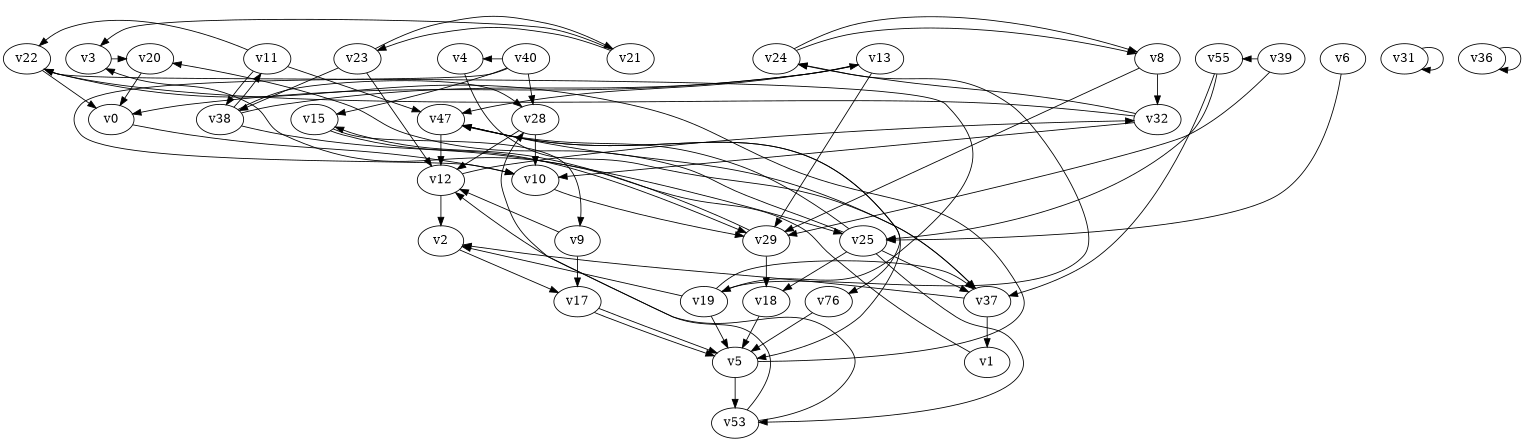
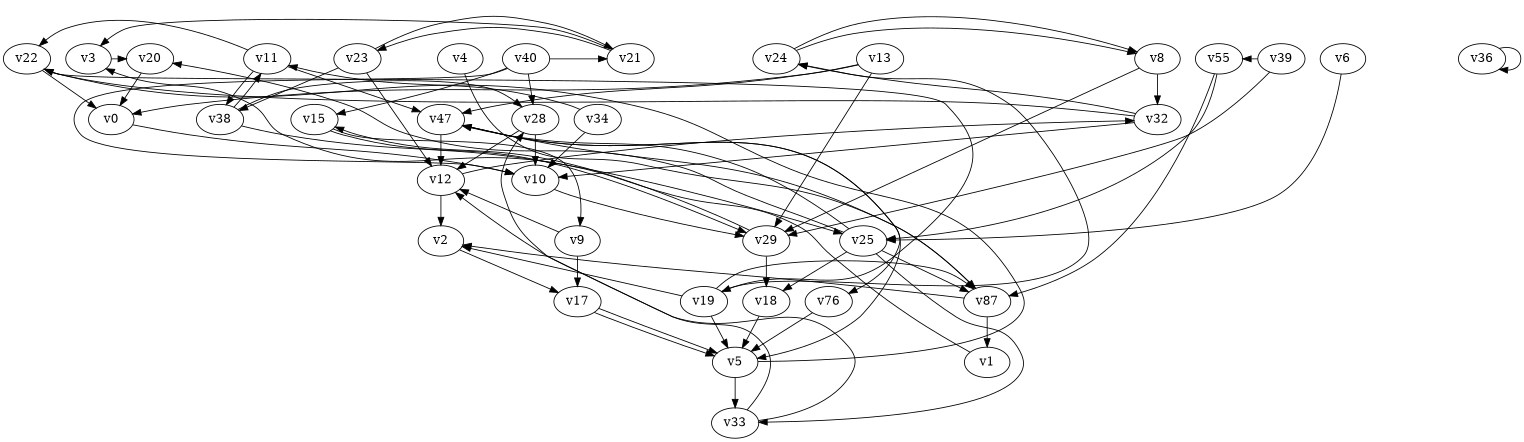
  digraph {
    node [player=1]
    v0 [player=0]
    v10 [player=0]
    v29
    v1 [player=0]
    v3
    v20
    v2
    v17
    v5
    v4
-   v37
+   v37 [label=v87]
    n12 [label=v47]
    v22 [player=0]
-   v33 [label=v53]
+   v33
    v19 [player=0]
    v12 [player=0]
    v28 [player=0]
    v6 [player=0]
    v25
    v18
    v8
    v32 [player=0]
    v15 [player=0]
    v24 [player=0]
    v9
    v11 [player=0]
    v38 [player=0]
    n28 [label=v76 player=0]
    v13
    v21
    v23
    n32 [label=v40]
-   v31 [player=0]
+   v34
    n35 [label=v55]
    v36 [player=0]
    v39 [player=0]
    v0 -> v10 [constraint="time == 18"]
    v10 -> v29
    v29 -> v18
    v29 -> v15 [constraint="time >= 2"]
    v1 -> v3 [constraint="time == 17"]
    v3 -> v20 [constraint="time <= 10"]
    v20 -> v0
    v2 -> v17 [constraint="(time % 4 == 0) || (time % 4 == 2)"]
    v17 -> v5
    v17 -> v5 [constraint="time % 3 == 1"]
    v5 -> v22 [constraint="time % 2 == 1"]
    v5 -> v33
    v4 -> v37 [constraint="time >= 6"]
    v37 -> v1
    v37 -> v2 [constraint="time == 3"]
    v37 -> n12 [constraint="time == 9"]
    n12 -> v5 [constraint="time == 20"]
    n12 -> v12
    n12 -> n28 [constraint="time >= 2"]
    v22 -> v0
    v22 -> v19 [constraint="time >= 11"]
    v33 -> v12 [constraint="(time >= 3) && (time <= 17)"]
    v33 -> v28 [constraint="time >= 11"]
    v19 -> v2 [constraint="(time >= 9) && (time <= 16)"]
    v19 -> v5
    v19 -> v37 [constraint="time % 2 == 0"]
    v19 -> v24 [constraint="time % 5 == 0"]
    v12 -> v2
    v12 -> v32 [constraint="time == 20"]
    v28 -> v10
    v28 -> v12
    v6 -> v25 [constraint="time == 1"]
    v25 -> v20 [constraint="time <= 18"]
    v25 -> v37
    v25 -> n12 [constraint="time >= 5"]
    v25 -> v33 [constraint="time >= 8"]
    v25 -> v18
    v18 -> v5
    v8 -> v29 [constraint="time % 4 == 3"]
    v8 -> v32
    v32 -> v10 [constraint="time <= 24"]
    v32 -> v22 [constraint="time >= 9"]
    v32 -> v24 [constraint="time % 2 == 1"]
    v15 -> v29 [constraint="time % 2 == 1"]
    v15 -> v9 [constraint="time % 4 == 0"]
    v24 -> v8 [constraint="time == 12"]
    v24 -> v8 [constraint="time == 4"]
    v9 -> v17
    v9 -> v12 [constraint="time <= 14"]
    v11 -> n12
    v11 -> v22 [constraint="time == 14"]
    v11 -> v38
    v38 -> v28 [constraint="time % 5 == 2"]
    v38 -> v25 [constraint="time % 4 == 3"]
    v38 -> v11 [constraint="time >= 6"]
-   v38 -> v13 [constraint="time == 16"]
    n28 -> v5
    v13 -> v0 [constraint="time == 17"]
    v13 -> v29
    v13 -> n12
    v21 -> v3 [constraint="(time % 2 == 1) || (time % 4 == 1)"]
    v21 -> v23 [constraint="time == 7"]
    v23 -> v12 [constraint="time >= 12"]
    v23 -> v38 [constraint="time == 12"]
    v23 -> v21 [constraint="time % 2 == 1"]
    n32 -> v10 [constraint="time == 15"]
    n32 -> v28
    n32 -> v15
-   n32 -> v4 [constraint="time == 3"]
-   v31 -> v31 [constraint="time == 11"]
+   n32 -> v21 [constraint="time == 3"]
+   v34 -> v10
+   v34 -> v11 [constraint="time >= 8"]
    n35 -> v37 [constraint="time == 17"]
    n35 -> v25 [constraint="time % 5 == 3"]
    v36 -> v36
    v39 -> v29 [constraint="time % 5 == 3"]
    v39 -> n35 [constraint="time >= 13"]
  }
